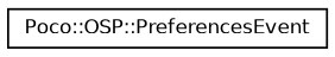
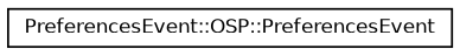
  digraph {
    rankdir=LR
-   n1 [color=black fillcolor=white fontname=Helvetica fontsize=10 height=0.2 label="Poco::OSP::PreferencesEvent" shape=record style=filled width=0.4]
+   n1 [color=black fillcolor=white fontname=Helvetica fontsize=10 height=0.2 label="PreferencesEvent::OSP::PreferencesEvent" shape=record style=filled width=0.4]
  }
